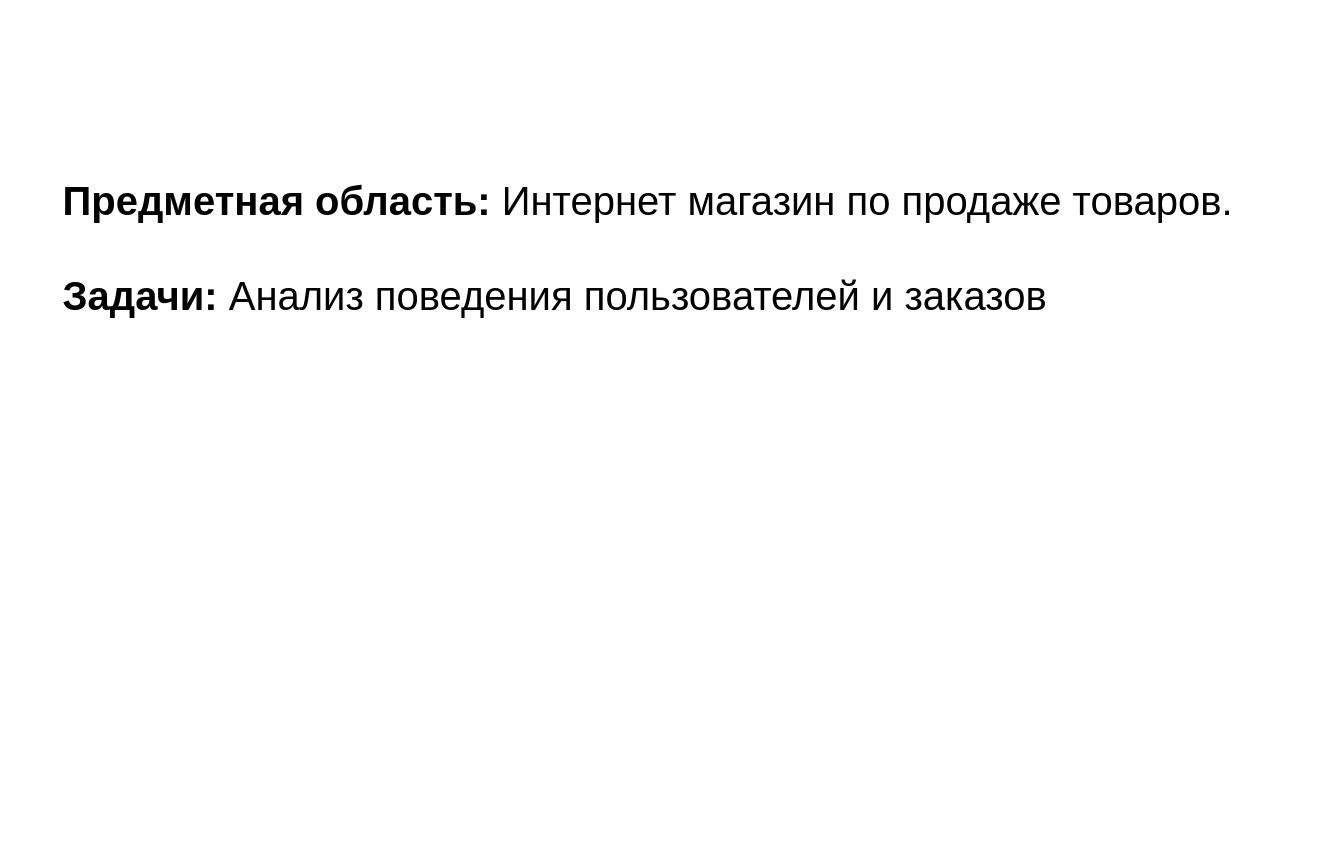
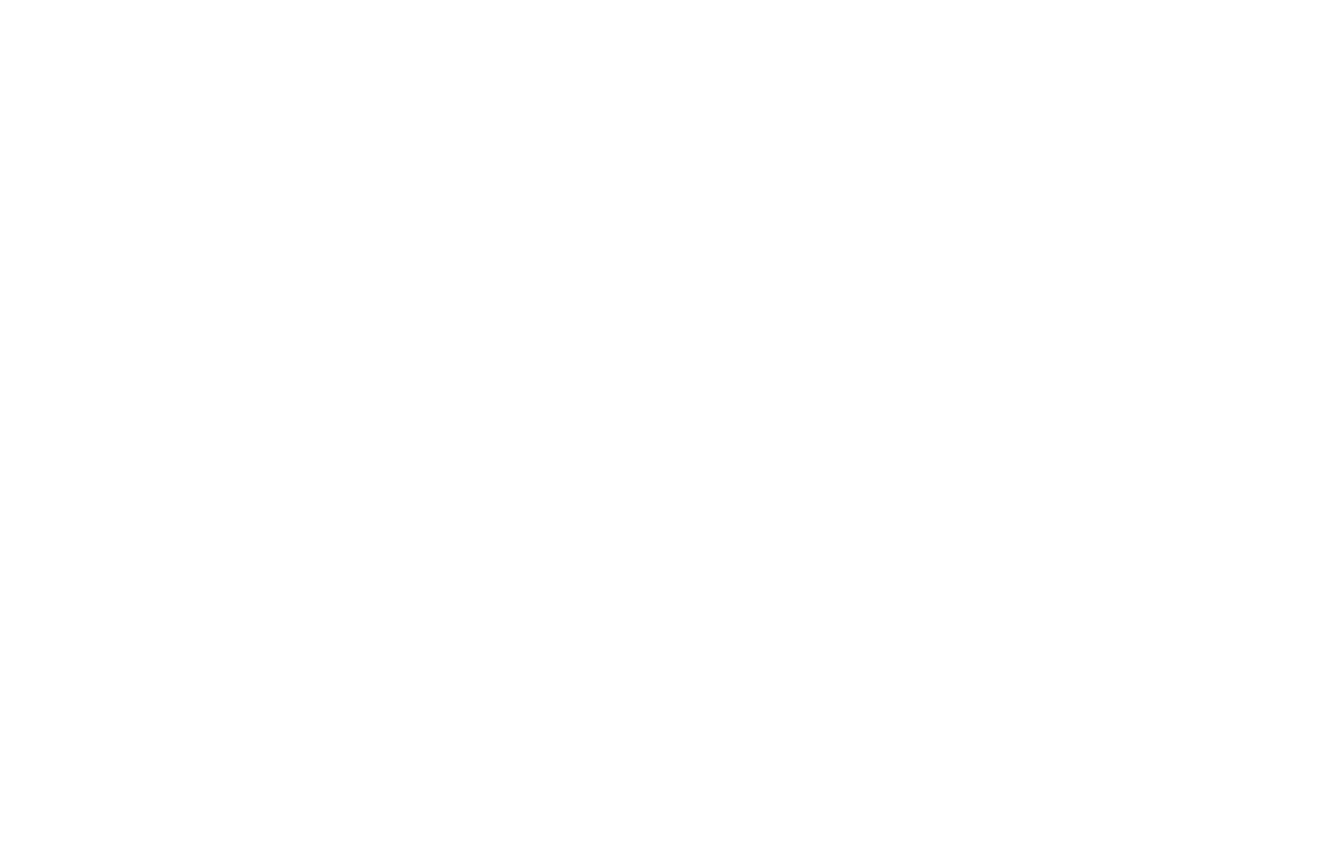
  <mxCell id="0" />
  <mxCell id="1" parent="0" />
- <mxCell id="2" value="&lt;h1&gt;&lt;br&gt;&lt;/h1&gt;&lt;p style=&quot;margin: 0cm; font-size: 12pt; font-family: Calibri, sans-serif;&quot; class=&quot;MsoNormal&quot;&gt;&lt;span lang=&quot;RU&quot;&gt;&lt;b&gt;Предметная область:&lt;/b&gt; Интернет магазин по продаже товаров.&lt;/span&gt;&lt;/p&gt;&lt;p style=&quot;margin: 0cm; font-size: 12pt; font-family: Calibri, sans-serif;&quot; class=&quot;MsoNormal&quot;&gt;&lt;span lang=&quot;RU&quot;&gt;&amp;nbsp;&lt;/span&gt;&lt;/p&gt;&lt;p style=&quot;margin: 0cm; font-size: 12pt; font-family: Calibri, sans-serif;&quot; class=&quot;MsoNormal&quot;&gt;&lt;span lang=&quot;RU&quot;&gt;&lt;b&gt;Задачи: &lt;/b&gt;Анализ поведения пользователей и заказов&lt;/span&gt;&lt;/p&gt;&lt;p style=&quot;margin: 0cm; font-size: 12pt; font-family: Calibri, sans-serif;&quot; class=&quot;MsoNormal&quot;&gt;&lt;br&gt;&lt;/p&gt;" style="text;html=1;strokeColor=none;fillColor=none;spacing=5;spacingTop=-20;whiteSpace=wrap;overflow=hidden;rounded=0;" parent="1" vertex="1"><mxGeometry x="20" y="20" width="486" height="297" as="geometry" /></mxCell>
